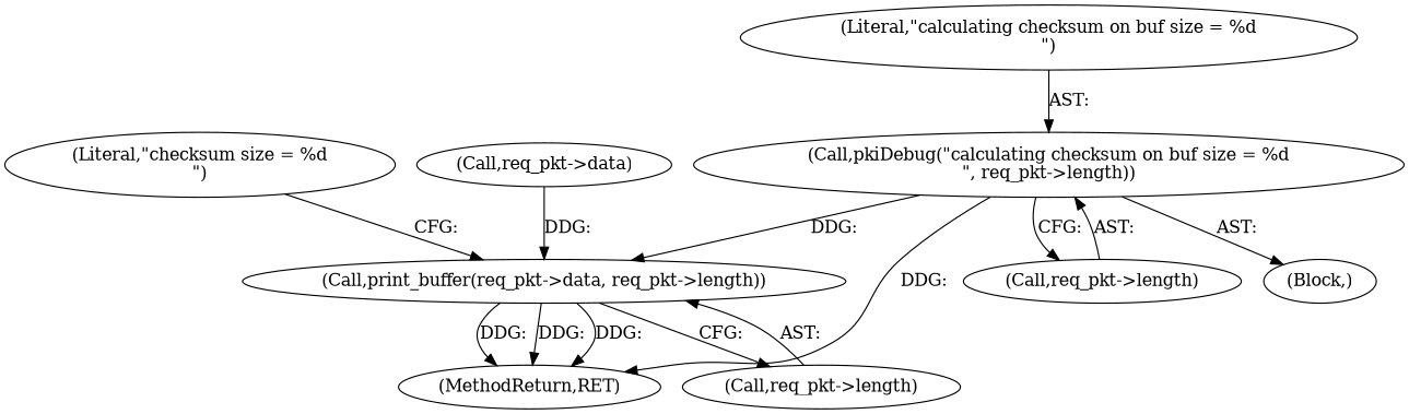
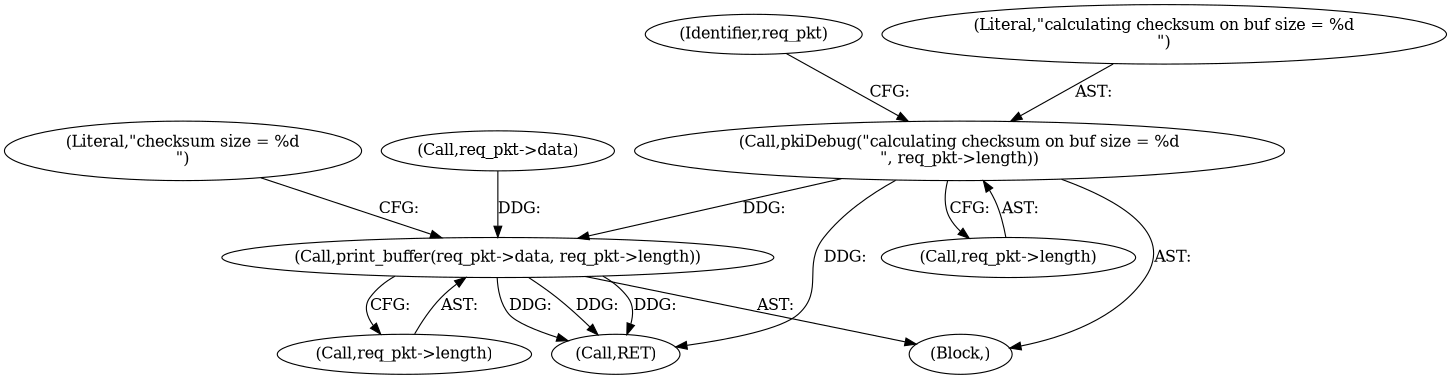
  digraph {
    n1 [label="(Call,pkiDebug(\"calculating checksum on buf size = %d\n\", req_pkt->length))"]
    n2 [label="(Call,print_buffer(req_pkt->data, req_pkt->length))"]
    n3 [label="(Block,)"]
-   n4 [label="(MethodReturn,RET)"]
+   n4 [label="(Call,RET)"]
    n5 [label="(Call,req_pkt->length)"]
    n6 [label="(Call,req_pkt->length)"]
+   n7 [label="(Identifier,req_pkt)"]
    n8 [label="(Call,req_pkt->data)"]
    n9 [label="(Literal,\"calculating checksum on buf size = %d\n\")"]
    n10 [label="(Literal,\"checksum size = %d\n\")"]
    n1 -> n2 [label="DDG: "]
    n1 -> n3 [label="AST: "]
    n1 -> n4 [label="DDG: "]
    n1 -> n5 [label="CFG: "]
+   n2 -> n3 [label="AST: "]
    n2 -> n4 [label="DDG: "]
    n2 -> n4 [label="DDG: "]
    n2 -> n4 [label="DDG: "]
    n2 -> n6 [label="CFG: "]
    n5 -> n1 [label="AST: "]
    n6 -> n2 [label="AST: "]
+   n7 -> n1 [label="CFG: "]
    n8 -> n2 [label="DDG: "]
    n9 -> n1 [label="AST: "]
    n10 -> n2 [label="CFG: "]
  }
